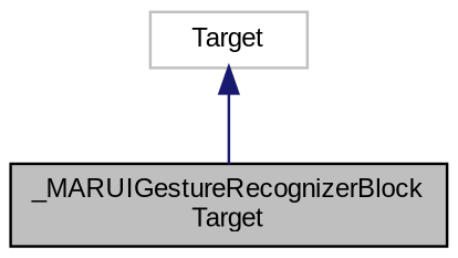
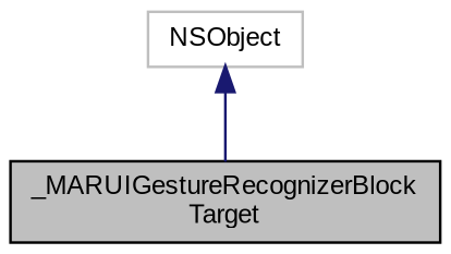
  digraph {
    fontname="Liberation Sans"
    node [fontname="Liberation Sans" fontsize=10 shape=record style=filled]
    n1 [color=black fillcolor=grey75 fontcolor=black height=0.2 label="_MARUIGestureRecognizerBlock\lTarget" width=0.4]
-   n2 [color=grey75 fillcolor=white height=0.2 label=Target width=0.4]
+   n2 [color=grey75 fillcolor=white height=0.2 label=NSObject width=0.4]
    n2 -> n1 [color=midnightblue dir=back fontname="Liberation Sans" fontsize=10 labelfontname=Helvetica labelfontsize=10 style=solid]
  }
